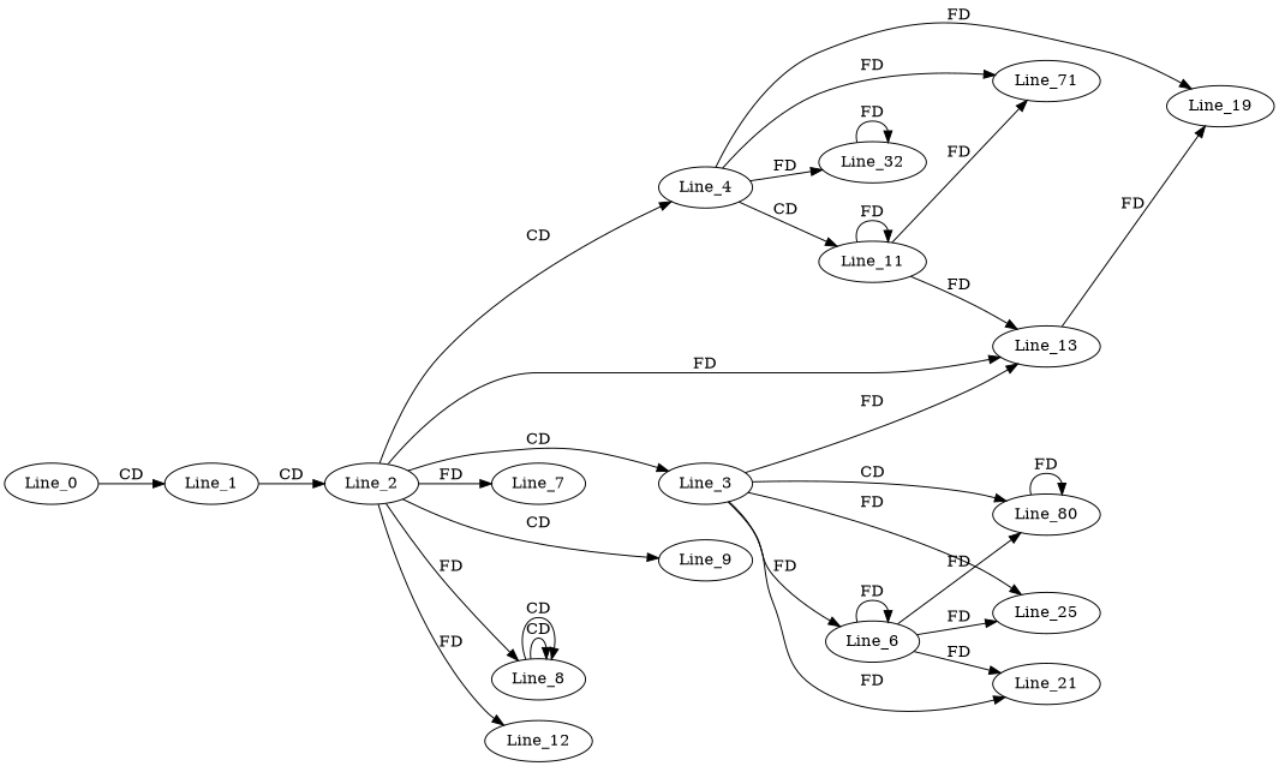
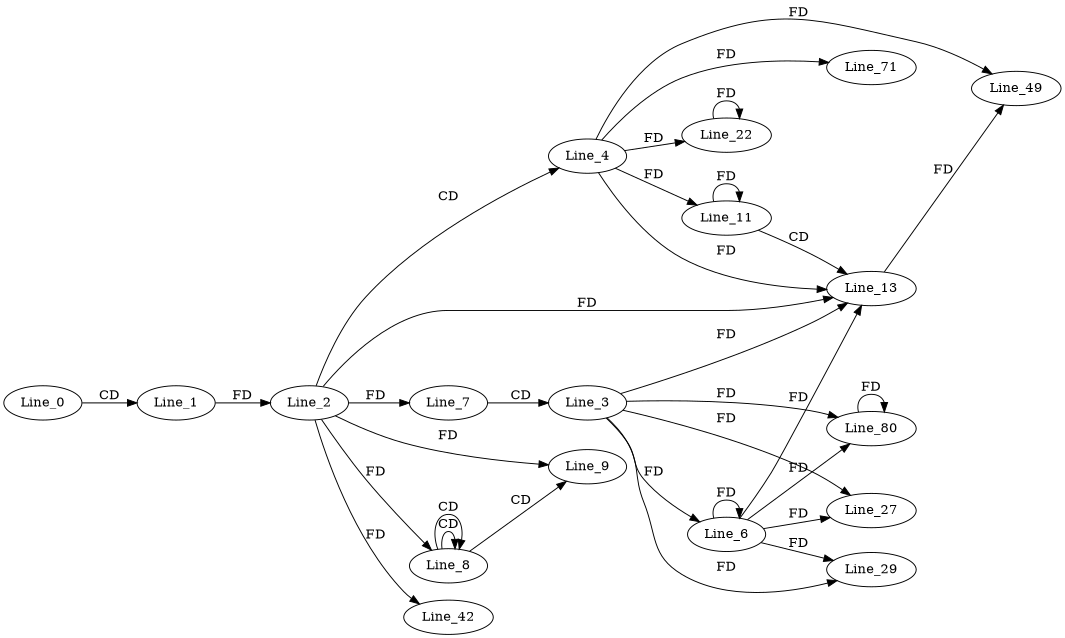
  digraph {
    rankdir=LR
    Line_0
    Line_1
    Line_2
    Line_3
    Line_4
    Line_7
    Line_8
    Line_9
-   Line_12
+   Line_12 [label=Line_42]
    Line_13
    Line_6
-   Line_27 [label=Line_25]
-   Line_29 [label=Line_21]
+   Line_27
+   Line_29
    n14 [label=Line_80]
    Line_11
-   Line_19
+   Line_19 [label=Line_49]
    n17 [label=Line_71]
-   Line_22 [label=Line_32]
+   Line_22
    Line_0 -> Line_1 [label=CD]
-   Line_1 -> Line_2 [label=CD]
-   Line_2 -> Line_3 [label=CD]
+   Line_1 -> Line_2 [label=FD]
+   Line_7 -> Line_3 [label=CD]
    Line_2 -> Line_4 [label=CD]
    Line_2 -> Line_7 [label=FD]
    Line_2 -> Line_8 [label=FD]
-   Line_2 -> Line_9 [label=CD]
+   Line_2 -> Line_9 [label=FD]
    Line_2 -> Line_12 [label=FD]
    Line_2 -> Line_13 [label=FD]
    Line_3 -> Line_13 [label=FD]
    Line_3 -> Line_6 [label=FD]
    Line_3 -> Line_27 [label=FD]
    Line_3 -> Line_29 [label=FD]
-   Line_3 -> n14 [label=CD]
-   Line_4 -> Line_11 [label=CD]
+   Line_3 -> n14 [label=FD]
+   Line_4 -> Line_13 [label=FD]
+   Line_4 -> Line_11 [label=FD]
    Line_4 -> Line_19 [label=FD]
    Line_4 -> n17 [label=FD]
    Line_4 -> Line_22 [label=FD]
    Line_8 -> Line_8 [label=CD]
    Line_8 -> Line_8 [label=CD]
+   Line_8 -> Line_9 [label=CD]
    Line_13 -> Line_19 [label=FD]
+   Line_6 -> Line_13 [label=FD]
    Line_6 -> Line_6 [label=FD]
    Line_6 -> Line_27 [label=FD]
    Line_6 -> Line_29 [label=FD]
    Line_6 -> n14 [label=FD]
    n14 -> n14 [label=FD]
-   Line_11 -> Line_13 [label=FD]
+   Line_11 -> Line_13 [label=CD]
    Line_11 -> Line_11 [label=FD]
-   Line_11 -> n17 [label=FD]
    Line_22 -> Line_22 [label=FD]
  }
